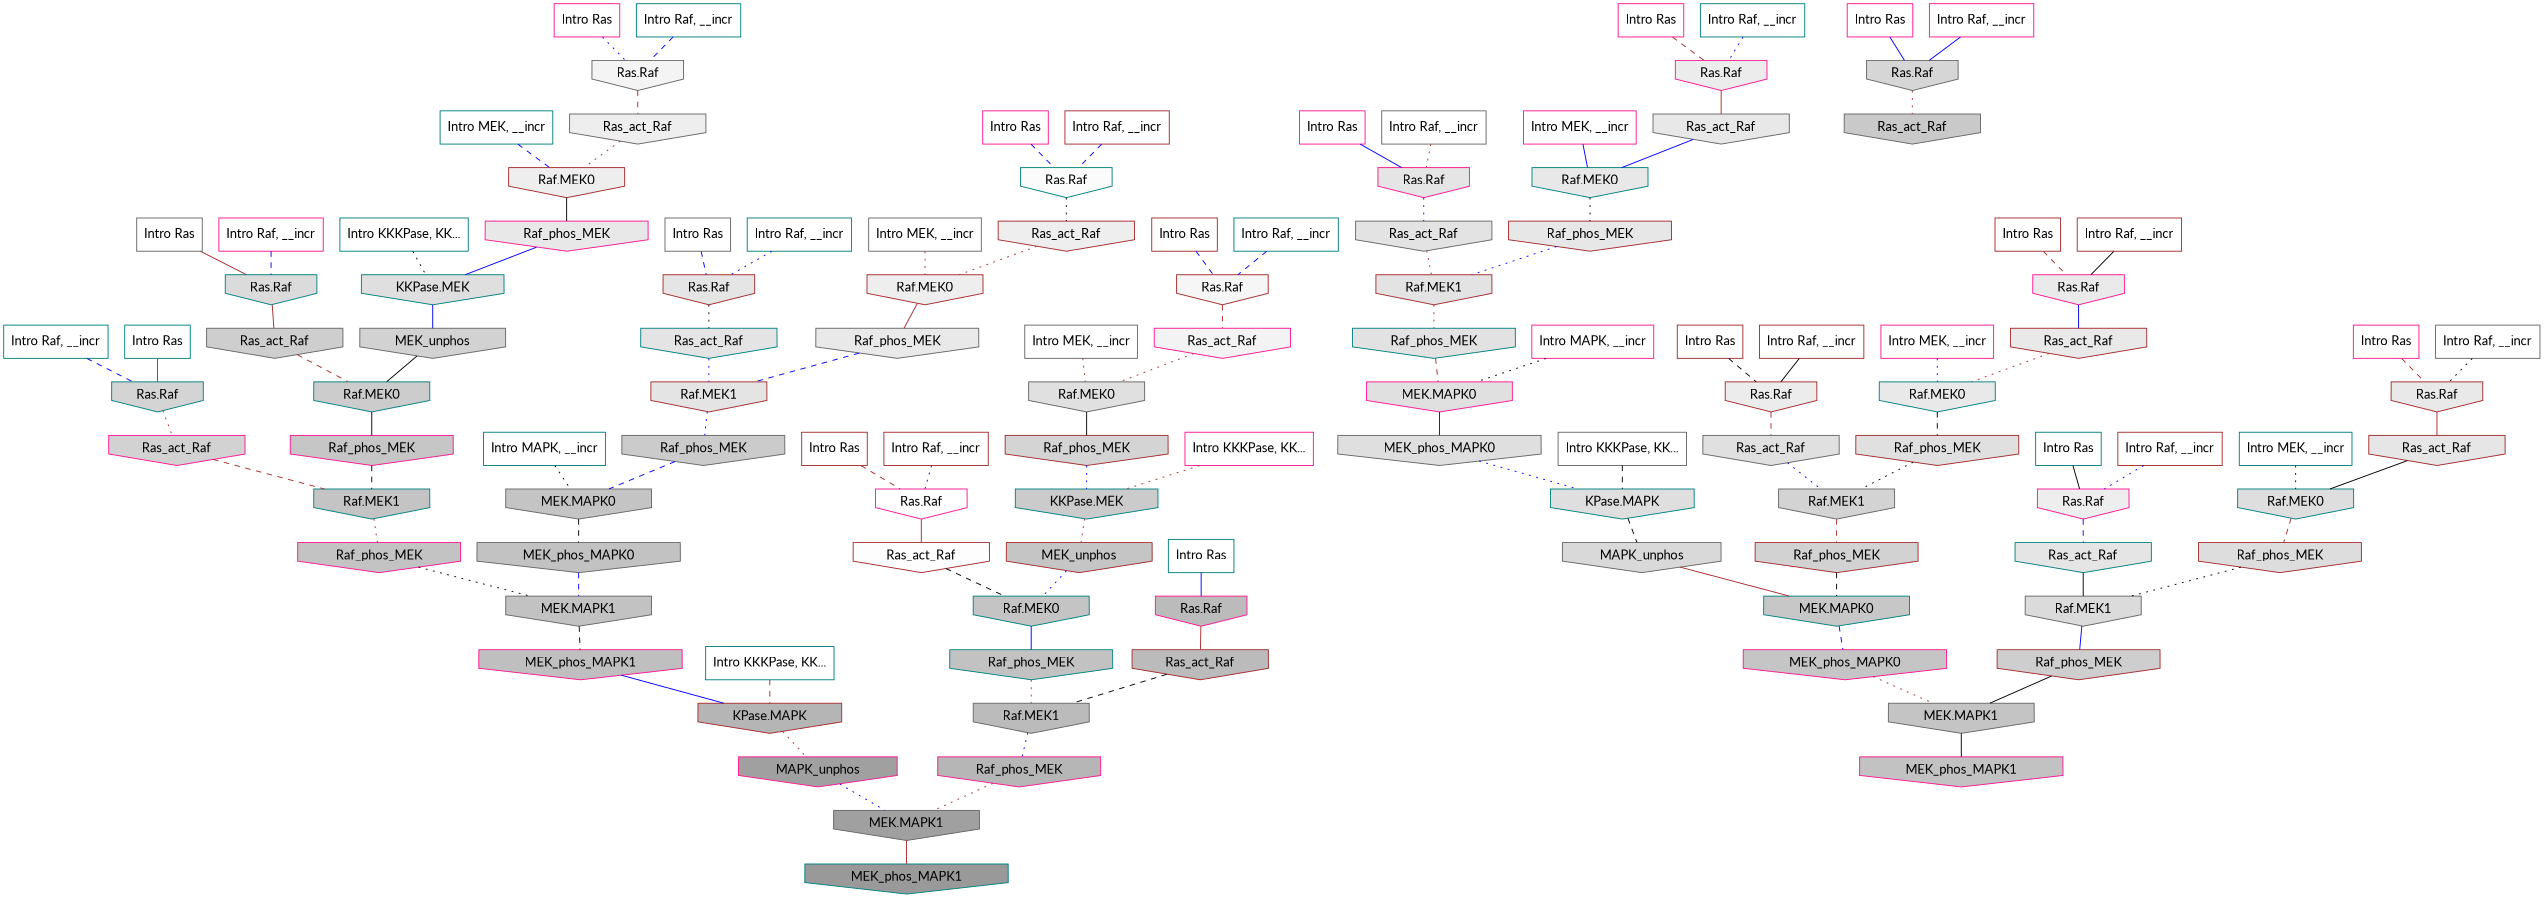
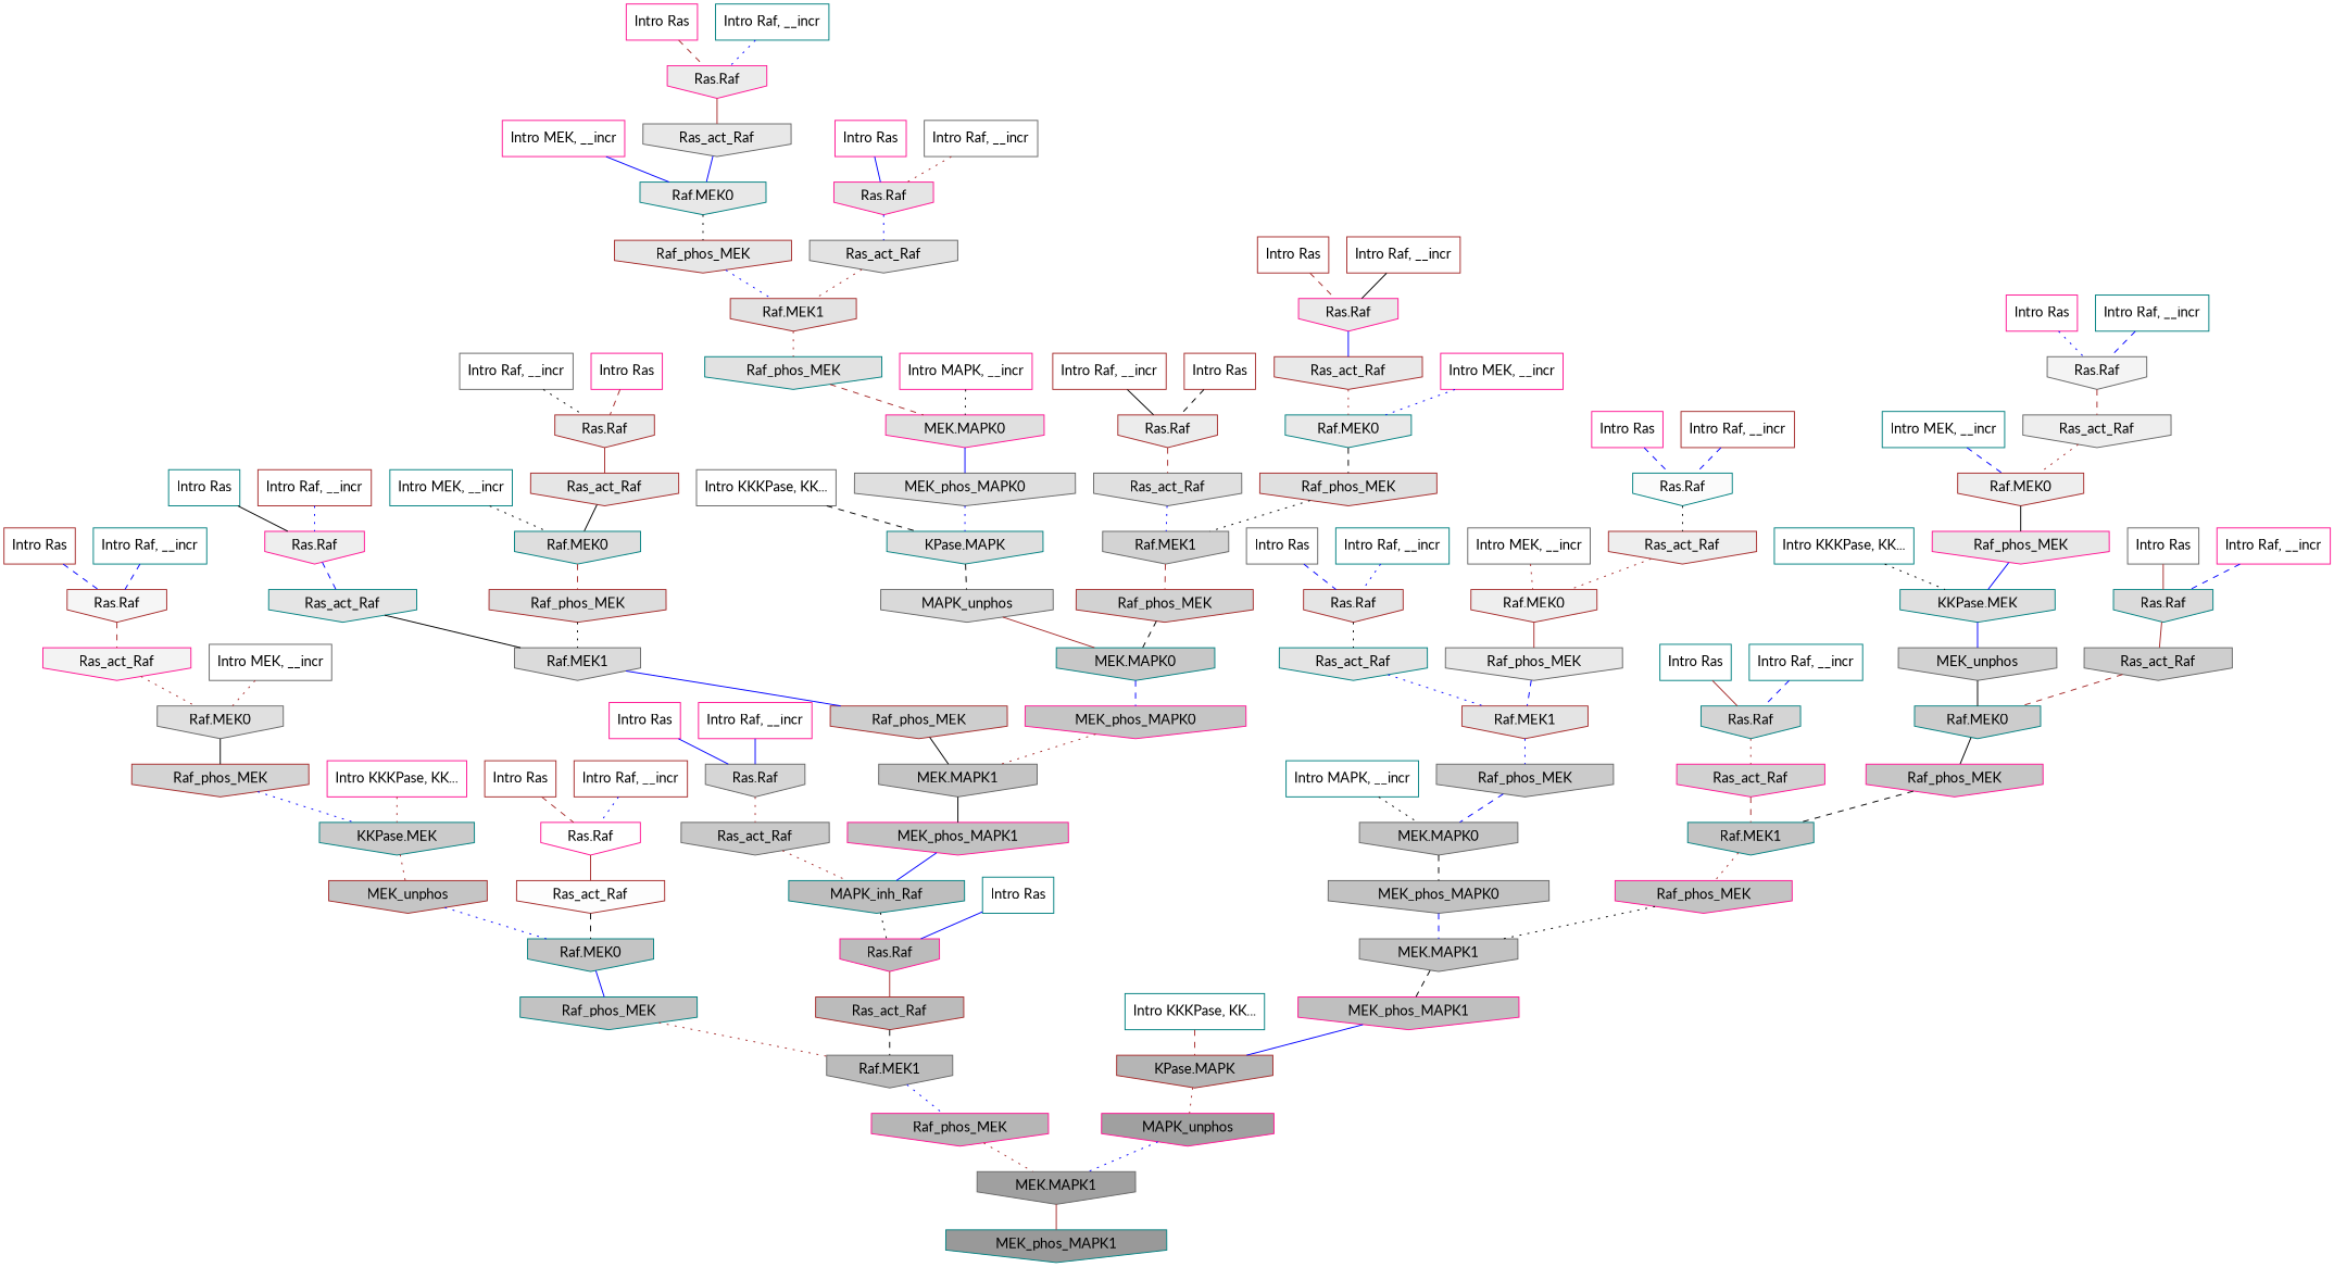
  digraph {
    rankdir=TB
    ranksep=0.30
    fontname=Lato
    node [fillcolor="0.000 0.000 1.000" fontname=Lato shape=invhouse style=filled color=teal]
    edge [color=blue dir=none fontname=Lato style=dotted]
    n1 [label="Intro Ras" shape=rectangle color=gray40]
    n2 [fillcolor="0.000 0.000 0.898" label="Ras.Raf" color=brown]
    n3 [label="Intro Ras" shape=rectangle color=deeppink]
    n4 [fillcolor="0.000 0.000 0.895" label="Ras.Raf" color=deeppink]
    n5 [label="Intro Ras" shape=rectangle]
    n6 [fillcolor="0.000 0.000 0.831" label="Ras.Raf"]
    n7 [label="Intro Ras" shape=rectangle]
    n8 [fillcolor="0.000 0.000 0.734" label="Ras.Raf" color=deeppink]
    n9 [label="Intro Ras" shape=rectangle color=gray40]
    n10 [fillcolor="0.000 0.000 0.856" label="Ras.Raf"]
    n11 [label="Intro Ras" shape=rectangle]
    n12 [fillcolor="0.000 0.000 0.932" label="Ras.Raf" color=deeppink]
    n13 [label="Intro Ras" shape=rectangle color=brown]
    n14 [fillcolor="0.000 0.000 0.924" label="Ras.Raf" color=brown]
    n15 [label="Intro Ras" shape=rectangle color=deeppink]
    n16 [fillcolor="0.000 0.000 0.837" label="Ras.Raf" color=gray40]
    n17 [label="Intro Ras" shape=rectangle color=brown]
    n18 [fillcolor="0.000 0.000 0.998" label="Ras.Raf" color=deeppink]
    n19 [label="Intro Ras" shape=rectangle color=deeppink]
    n20 [fillcolor="0.000 0.000 0.981" label="Ras.Raf"]
    n21 [label="Intro Ras" shape=rectangle color=deeppink]
    n22 [fillcolor="0.000 0.000 0.923" label="Ras.Raf" color=deeppink]
    n23 [label="Intro Ras" shape=rectangle color=deeppink]
    n24 [fillcolor="0.000 0.000 0.954" label="Ras.Raf" color=gray40]
    n25 [label="Intro Ras" shape=rectangle color=brown]
    n26 [fillcolor="0.000 0.000 0.964" label="Ras.Raf" color=brown]
    n27 [label="Intro Ras" shape=rectangle color=deeppink]
    n28 [fillcolor="0.000 0.000 0.913" label="Ras.Raf" color=brown]
    n29 [label="Intro Ras" shape=rectangle color=brown]
    n30 [fillcolor="0.000 0.000 0.915" label="Ras.Raf" color=deeppink]
    n31 [label="Intro Raf, __incr" shape=rectangle color=brown]
    n32 [label="Intro Raf, __incr" shape=rectangle]
    n33 [label="Intro Raf, __incr" shape=rectangle]
    n34 [label="Intro Raf, __incr" shape=rectangle]
    n35 [label="Intro Raf, __incr" shape=rectangle]
    n36 [label="Intro Raf, __incr" shape=rectangle color=gray40]
    n37 [label="Intro Raf, __incr" shape=rectangle color=brown]
    n38 [label="Intro Raf, __incr" shape=rectangle color=deeppink]
    n39 [label="Intro Raf, __incr" shape=rectangle color=gray40]
    n40 [label="Intro Raf, __incr" shape=rectangle color=brown]
    n41 [label="Intro Raf, __incr" shape=rectangle color=deeppink]
    n42 [label="Intro Raf, __incr" shape=rectangle]
    n43 [label="Intro Raf, __incr" shape=rectangle color=brown]
    n44 [label="Intro Raf, __incr" shape=rectangle color=brown]
    n45 [label="Intro MEK, __incr" shape=rectangle color=deeppink]
    n46 [fillcolor="0.000 0.000 0.909" label="Raf.MEK0"]
    n47 [label="Intro MEK, __incr" shape=rectangle]
    n48 [fillcolor="0.000 0.000 0.870" label="Raf.MEK0"]
    n49 [label="Intro MEK, __incr" shape=rectangle color=deeppink]
    n50 [fillcolor="0.000 0.000 0.912" label="Raf.MEK0"]
    n51 [label="Intro MEK, __incr" shape=rectangle]
    n52 [fillcolor="0.000 0.000 0.931" label="Raf.MEK0" color=brown]
    n53 [label="Intro MEK, __incr" shape=rectangle color=gray40]
    n54 [fillcolor="0.000 0.000 0.877" label="Raf.MEK0" color=gray40]
    n55 [label="Intro MEK, __incr" shape=rectangle color=gray40]
    n56 [fillcolor="0.000 0.000 0.930" label="Raf.MEK0" color=brown]
    n57 [label="Intro MAPK, __incr" shape=rectangle]
    n58 [fillcolor="0.000 0.000 0.769" label="MEK.MAPK0" color=gray40]
    n59 [label="Intro MAPK, __incr" shape=rectangle color=deeppink]
    n60 [fillcolor="0.000 0.000 0.877" label="MEK.MAPK0" color=deeppink]
    n61 [label="Intro KKKPase, KK..." shape=rectangle]
    n62 [fillcolor="0.000 0.000 0.875" label="KKPase.MEK"]
    n63 [label="Intro KKKPase, KK..." shape=rectangle color=gray40]
    n64 [fillcolor="0.000 0.000 0.872" label="KPase.MAPK"]
    n65 [label="Intro KKKPase, KK..." shape=rectangle]
    n66 [fillcolor="0.000 0.000 0.708" label="KPase.MAPK" color=brown]
    n67 [label="Intro KKKPase, KK..." shape=rectangle color=deeppink]
    n68 [fillcolor="0.000 0.000 0.795" label="KKPase.MEK"]
    n69 [fillcolor="0.000 0.000 0.990" label=Ras_act_Raf color=brown]
    n70 [fillcolor="0.000 0.000 0.769" label="Raf.MEK0"]
    n71 [fillcolor="0.000 0.000 0.930" label=Ras_act_Raf color=brown]
    n72 [fillcolor="0.000 0.000 0.951" label=Ras_act_Raf color=deeppink]
    n73 [fillcolor="0.000 0.000 0.931" label=Ras_act_Raf color=gray40]
    n74 [fillcolor="0.000 0.000 0.896" label=Ras_act_Raf]
    n75 [fillcolor="0.000 0.000 0.909" label=Raf_phos_MEK color=deeppink]
    n76 [fillcolor="0.000 0.000 0.913" label=Raf_phos_MEK color=gray40]
    n77 [fillcolor="0.000 0.000 0.877" label=Ras_act_Raf color=gray40]
    n78 [fillcolor="0.000 0.000 0.909" label=Ras_act_Raf color=gray40]
    n79 [fillcolor="0.000 0.000 0.912" label=Ras_act_Raf color=brown]
    n80 [fillcolor="0.000 0.000 0.900" label=Ras_act_Raf color=brown]
    n81 [fillcolor="0.000 0.000 0.894" label="Raf.MEK1" color=brown]
    n82 [fillcolor="0.000 0.000 0.878" label=Raf_phos_MEK color=brown]
    n83 [fillcolor="0.000 0.000 0.906" label=Raf_phos_MEK color=brown]
    n84 [fillcolor="0.000 0.000 0.887" label="Raf.MEK1" color=brown]
    n85 [fillcolor="0.000 0.000 0.894" label=Ras_act_Raf]
    n86 [fillcolor="0.000 0.000 0.856" label="Raf.MEK1" color=gray40]
    n87 [fillcolor="0.000 0.000 0.887" label=Ras_act_Raf color=gray40]
    n88 [fillcolor="0.000 0.000 0.793" label=Raf_phos_MEK color=gray40]
    n89 [fillcolor="0.000 0.000 0.885" label=Raf_phos_MEK]
    n90 [fillcolor="0.000 0.000 0.828" label="Raf.MEK1" color=gray40]
    n91 [fillcolor="0.000 0.000 0.830" label=Raf_phos_MEK color=brown]
    n92 [fillcolor="0.000 0.000 0.872" label=MEK_phos_MAPK0 color=gray40]
    n93 [fillcolor="0.000 0.000 0.823" label=MEK_unphos color=gray40]
    n94 [fillcolor="0.000 0.000 0.848" label=MAPK_unphos color=gray40]
    n95 [fillcolor="0.000 0.000 0.867" label=Raf_phos_MEK color=brown]
    n96 [fillcolor="0.000 0.000 0.805" label=Ras_act_Raf color=gray40]
    n97 [fillcolor="0.000 0.000 0.808" label=Raf_phos_MEK color=brown]
    n98 [fillcolor="0.000 0.000 0.781" label="MEK.MAPK0"]
    n99 [fillcolor="0.000 0.000 0.789" label=Ras_act_Raf color=gray40]
    n100 [fillcolor="0.000 0.000 0.821" label=Ras_act_Raf color=deeppink]
    n101 [fillcolor="0.000 0.000 0.823" label=Raf_phos_MEK color=brown]
    n102 [fillcolor="0.000 0.000 0.797" label="Raf.MEK0"]
    n103 [fillcolor="0.000 0.000 0.768" label="Raf.MEK1"]
    n104 [fillcolor="0.000 0.000 0.769" label="MEK.MAPK1" color=gray40]
    n105 [fillcolor="0.000 0.000 0.774" label=Raf_phos_MEK color=deeppink]
    n106 [fillcolor="0.000 0.000 0.772" label=MEK_unphos color=brown]
+   n107 [fillcolor="0.000 0.000 0.743" label=MAPK_inh_Raf]
    n108 [fillcolor="0.000 0.000 0.773" label=MEK_phos_MAPK0 color=deeppink]
    n109 [fillcolor="0.000 0.000 0.760" label=MEK_phos_MAPK1 color=deeppink]
    n110 [fillcolor="0.000 0.000 0.761" label=Raf_phos_MEK]
    n111 [fillcolor="0.000 0.000 0.758" label=MEK_phos_MAPK0 color=gray40]
    n112 [fillcolor="0.000 0.000 0.764" label=Raf_phos_MEK color=deeppink]
    n113 [fillcolor="0.000 0.000 0.758" label="MEK.MAPK1" color=gray40]
    n114 [fillcolor="0.000 0.000 0.732" label="Raf.MEK1" color=gray40]
    n115 [fillcolor="0.000 0.000 0.750" label=MEK_phos_MAPK1 color=deeppink]
    n116 [fillcolor="0.000 0.000 0.732" label=Ras_act_Raf color=brown]
    n117 [fillcolor="0.000 0.000 0.712" label=Raf_phos_MEK color=deeppink]
    n118 [fillcolor="0.000 0.000 0.627" label="MEK.MAPK1" color=gray40]
    n119 [fillcolor="0.000 0.000 0.627" label=MAPK_unphos color=deeppink]
    n120 [fillcolor="0.000 0.000 0.600" label=MEK_phos_MAPK1]
    n1 -> n2 [style=dashed]
    n2 -> n85 [color=black]
    n3 -> n4 [style=solid]
    n4 -> n87
    n5 -> n6 [color=brown style=solid]
    n6 -> n100 [color=brown]
    n7 -> n8 [style=solid]
    n8 -> n116 [color=brown style=solid]
    n9 -> n10 [color=brown style=solid]
    n10 -> n96 [color=brown style=solid]
    n11 -> n12 [color=black style=solid]
    n12 -> n74 [style=dashed]
    n13 -> n14 [color=black style=dashed]
    n14 -> n77 [color=brown style=dashed]
    n15 -> n16 [style=solid]
    n16 -> n99 [color=brown]
    n17 -> n18 [color=brown style=dashed]
    n18 -> n69 [color=brown style=solid]
    n19 -> n20 [style=dashed]
    n20 -> n71 [color=black]
    n21 -> n22 [color=brown style=dashed]
    n22 -> n78 [color=brown style=solid]
    n23 -> n24
    n24 -> n73 [color=brown style=dashed]
    n25 -> n26 [style=dashed]
    n26 -> n72 [color=brown style=dashed]
    n27 -> n28 [color=brown style=dashed]
    n28 -> n80 [color=brown style=solid]
    n29 -> n30 [color=brown style=dashed]
    n30 -> n79 [style=solid]
    n31 -> n12
    n32 -> n22
    n33 -> n24 [style=dashed]
    n34 -> n26 [style=dashed]
    n35 -> n6 [style=dashed]
    n36 -> n4 [color=brown]
    n37 -> n30 [color=black style=solid]
    n38 -> n10 [style=dashed]
    n39 -> n28 [color=black]
    n40 -> n18
    n41 -> n16 [style=solid]
    n42 -> n2
    n43 -> n14 [color=black style=solid]
    n44 -> n20 [style=dashed]
    n45 -> n46 [style=solid]
    n46 -> n83 [color=black]
    n47 -> n48 [color=black]
    n48 -> n95 [color=brown style=dashed]
    n49 -> n50
    n50 -> n82 [color=black style=dashed]
    n51 -> n52 [style=dashed]
    n52 -> n75 [color=black style=solid]
    n53 -> n54 [color=brown]
    n54 -> n91 [color=black style=solid]
    n55 -> n56 [color=brown]
    n56 -> n76 [color=brown style=solid]
    n57 -> n58 [color=black]
    n58 -> n111 [color=black style=dashed]
    n59 -> n60 [color=black]
    n60 -> n92 [style=solid]
    n61 -> n62 [color=black]
    n62 -> n93 [style=solid]
    n63 -> n64 [color=black style=dashed]
    n64 -> n94 [color=black style=dashed]
    n65 -> n66 [color=brown style=dashed]
    n66 -> n119 [color=brown]
    n67 -> n68 [color=brown]
    n68 -> n106 [color=brown]
    n69 -> n70 [color=black style=dashed]
    n70 -> n110 [style=solid]
    n71 -> n56 [color=brown]
    n72 -> n54 [color=brown]
    n73 -> n52 [color=brown]
    n74 -> n86 [color=black style=solid]
    n75 -> n62 [style=solid]
    n76 -> n81 [style=dashed]
    n77 -> n90
    n78 -> n46 [style=solid]
    n79 -> n50 [color=brown]
    n80 -> n48 [color=black style=solid]
    n81 -> n88
    n82 -> n90 [color=black]
    n83 -> n84
    n84 -> n89 [color=brown]
    n85 -> n81
    n86 -> n97 [style=solid]
    n87 -> n84 [color=brown]
    n88 -> n58 [style=dashed]
    n89 -> n60 [color=brown style=dashed]
    n90 -> n101 [color=brown style=dashed]
    n91 -> n68
    n92 -> n64
    n93 -> n102 [color=black style=solid]
    n94 -> n98 [color=brown style=solid]
    n95 -> n86 [color=black]
    n96 -> n102 [color=brown style=dashed]
    n97 -> n104 [color=black style=solid]
    n98 -> n108 [style=dashed]
+   n99 -> n107 [color=brown]
    n100 -> n103 [color=brown style=dashed]
    n101 -> n98 [color=black style=dashed]
    n102 -> n105 [color=black style=solid]
    n103 -> n112 [color=brown]
    n104 -> n109 [color=black style=solid]
    n105 -> n103 [color=black style=dashed]
    n106 -> n70
+   n107 -> n8 [color=black]
    n108 -> n104 [color=brown]
+   n109 -> n107 [style=solid]
    n110 -> n114 [color=brown]
    n111 -> n113 [style=dashed]
    n112 -> n113 [color=black]
    n113 -> n115 [color=black style=dashed]
    n114 -> n117
    n115 -> n66 [style=solid]
    n116 -> n114 [color=black style=dashed]
    n117 -> n118 [color=brown]
    n118 -> n120 [color=brown style=solid]
    n119 -> n118
  }
